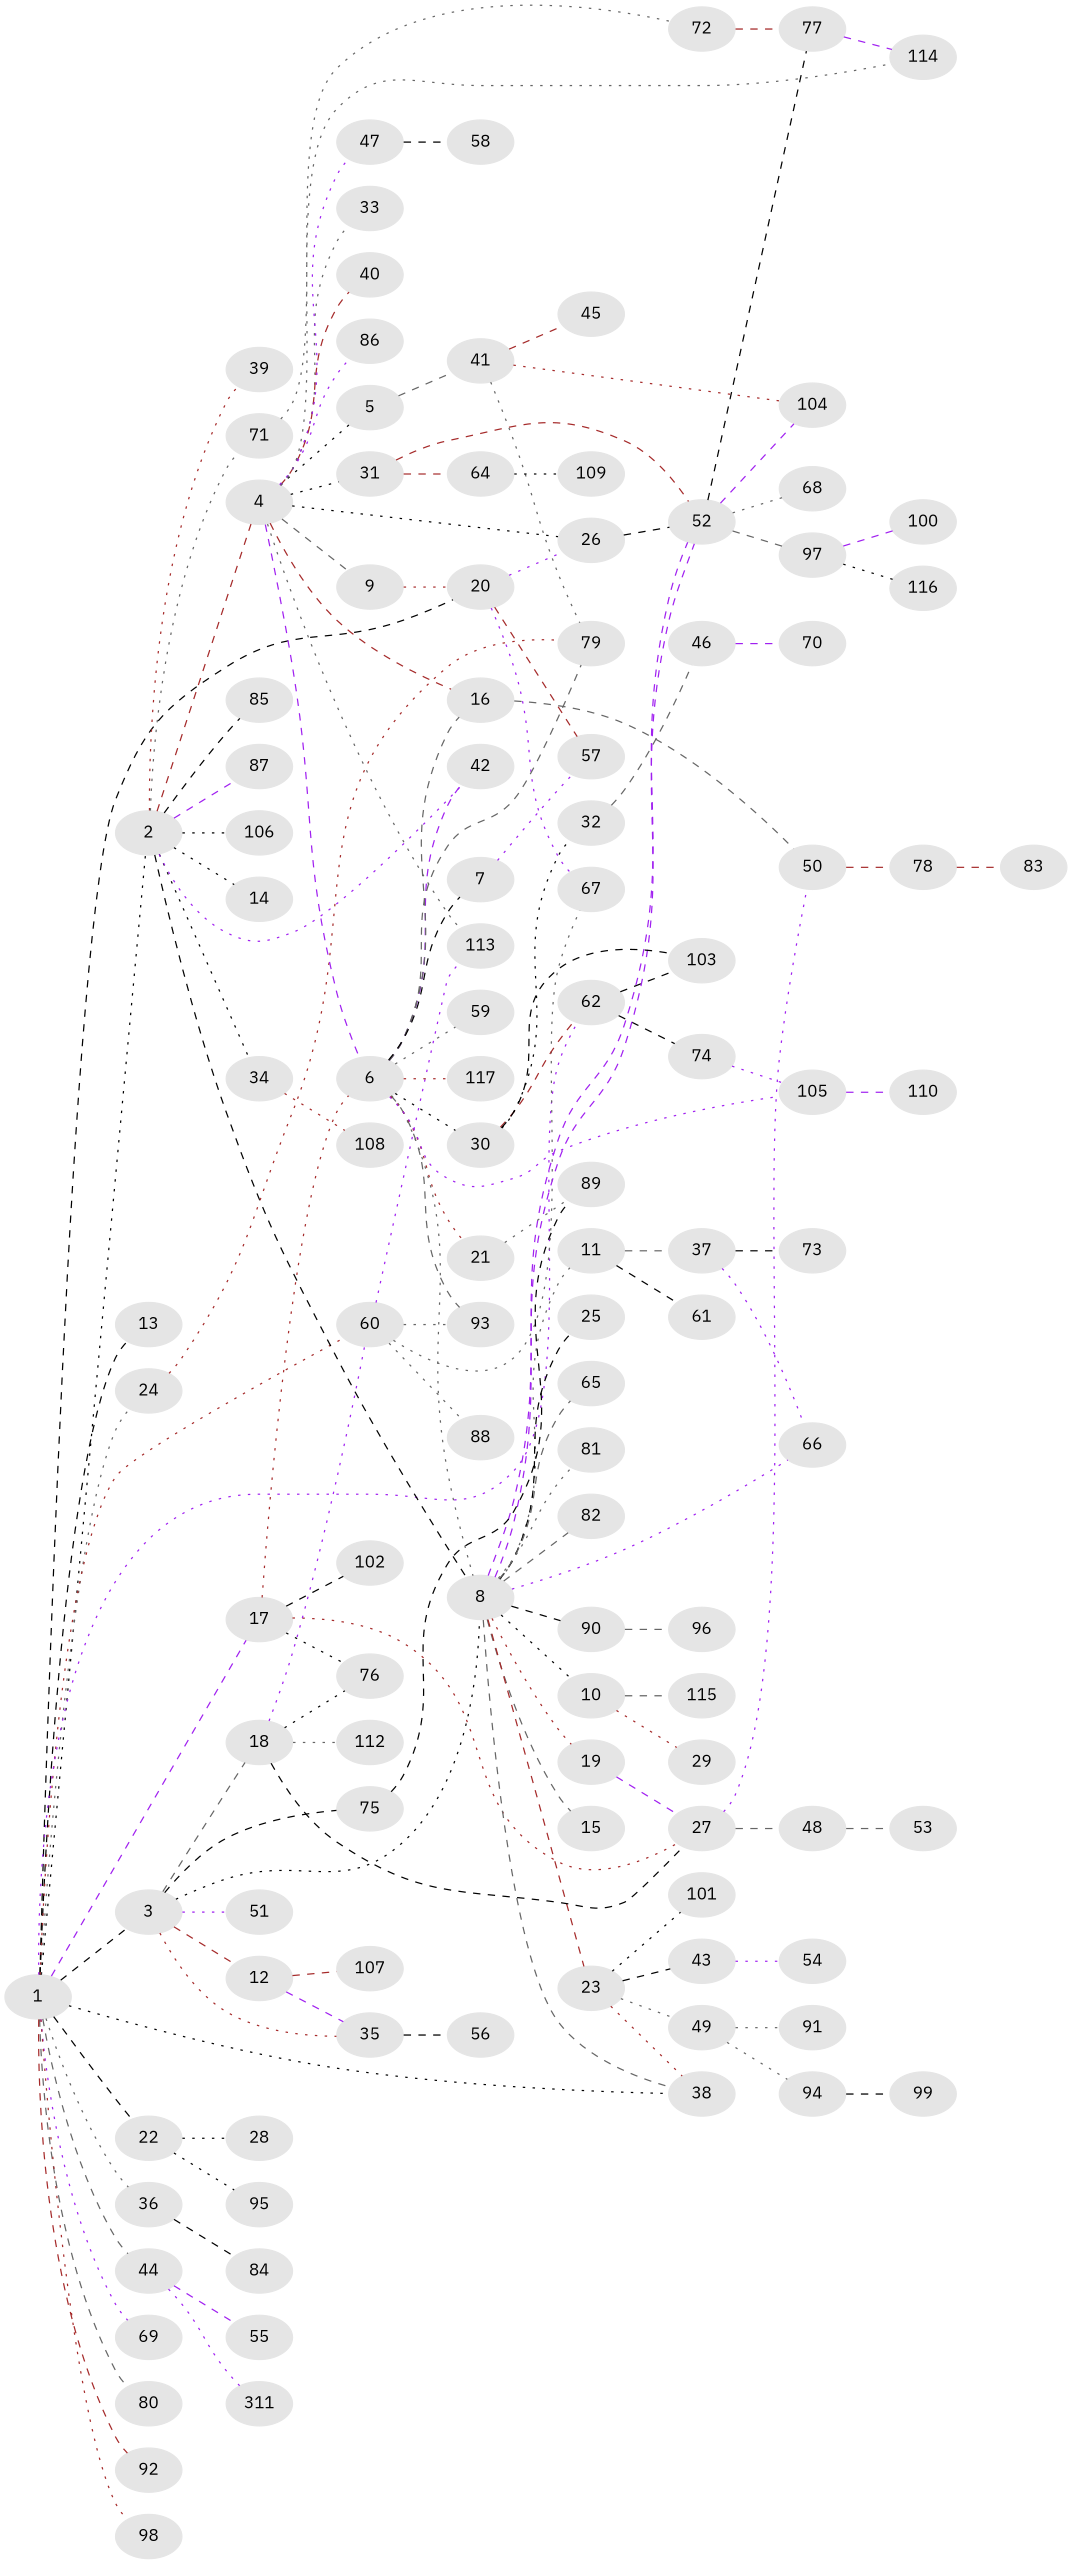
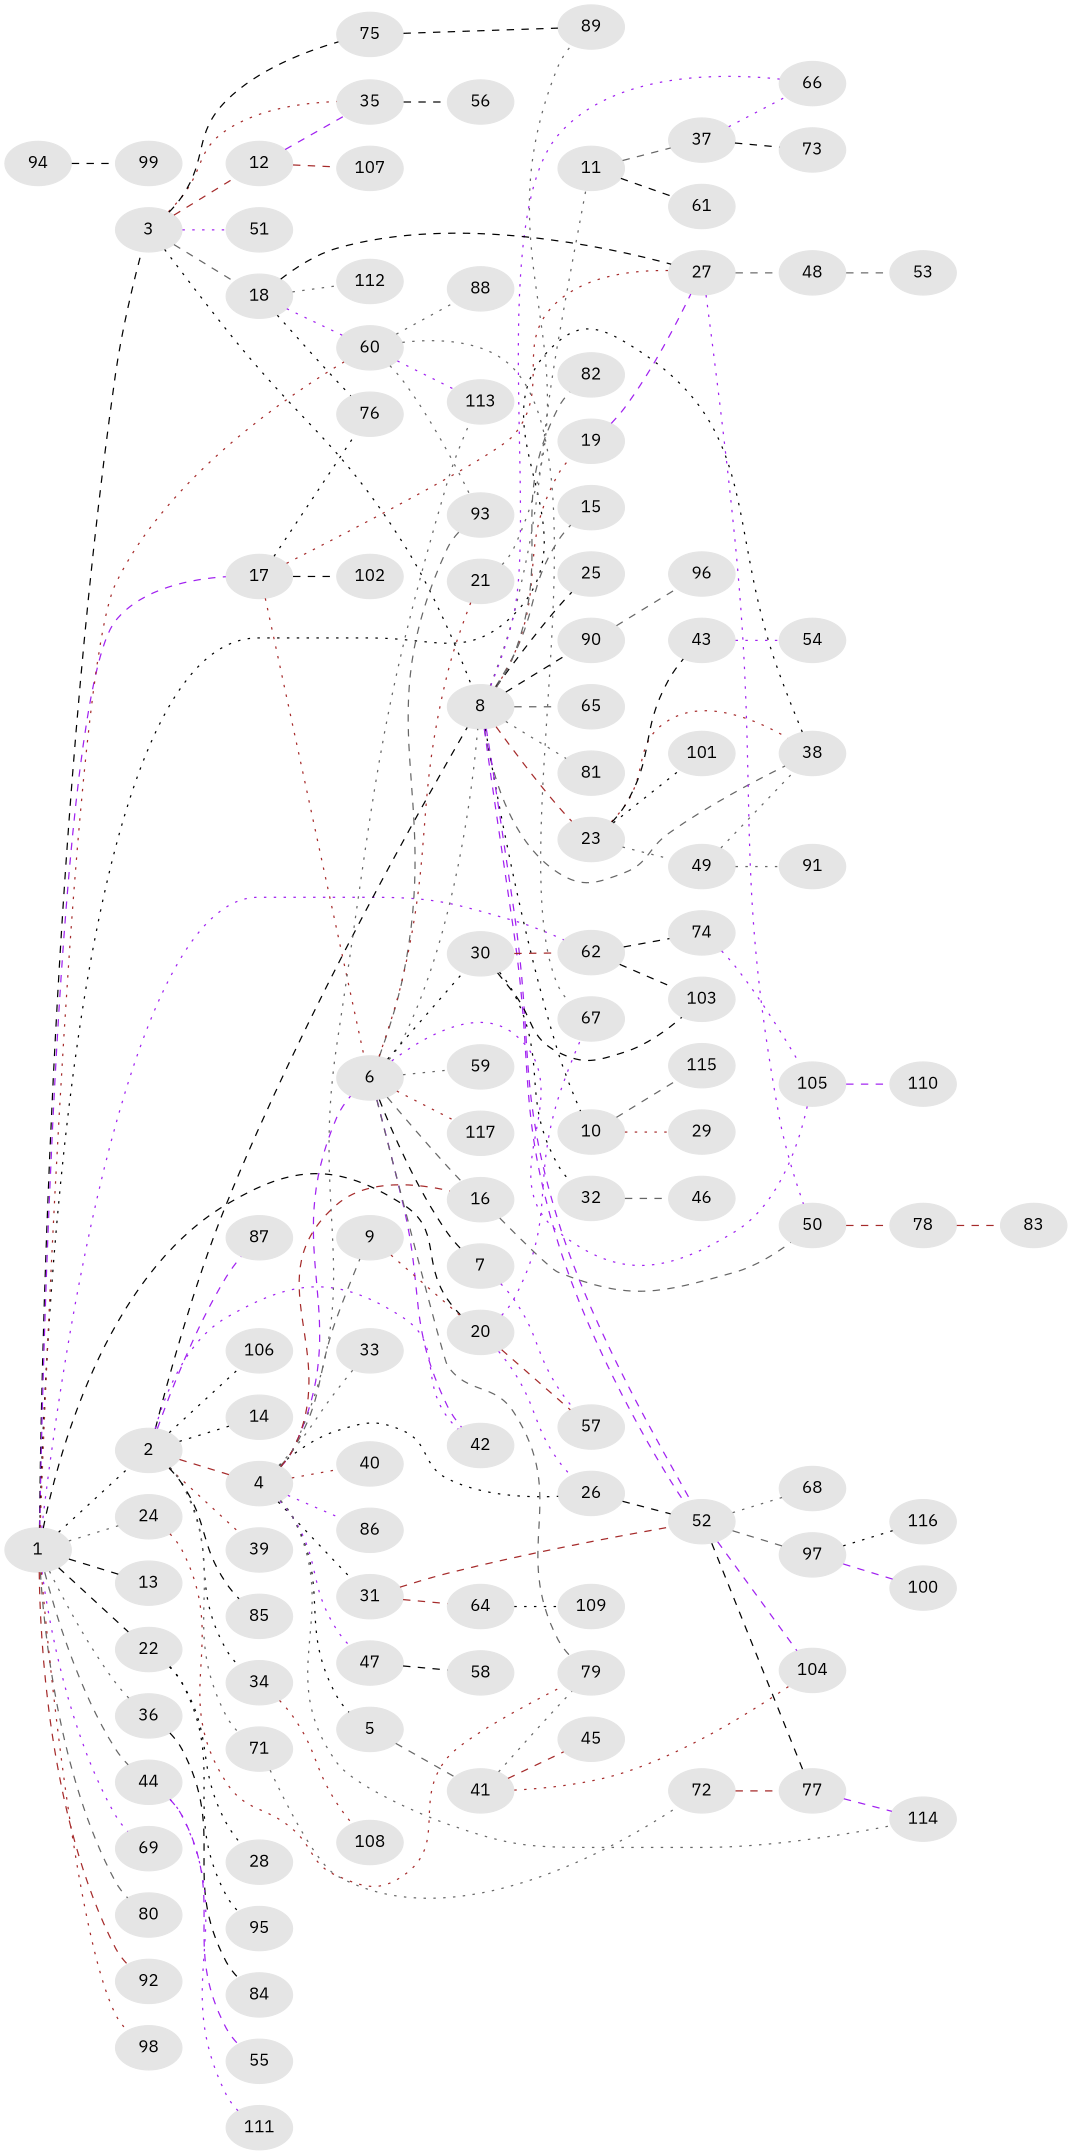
  graph {
    fontname="IBM Plex Sans"
    rankdir=LR
    node [color=gray90 fontname="IBM Plex Sans" style=filled]
    edge [color=black fontname="IBM Plex Sans" style=dotted]
    1
    2
    3
    13
    17
    20
    22
    24
    36
    38
    44
    60
    62
    69
    80
    92
    98
    4
    8
    14
    34
    39
    42
    71
    85
    87
    106
    12
    18
    35
    51
    75
    6
    27
    76
    102
    26
    57
    67
    28
    95
    79
    84
    55
-   111 [label=311]
+   111
    113
    93
    88
    103
    74
    5
    9
    16
    31
    33
    40
    47
    86
    114
    10
    11
    15
    19
    23
    25
    52
    65
    66
    81
    82
    90
    108
    72
    7
    21
    30
    59
    105
    117
    107
    112
    56
    89
    41
    50
    64
    58
    45
    104
    32
    110
    29
    115
    37
    61
    43
    49
    101
    68
    77
    97
    96
    73
    78
    48
    54
    91
    94
    53
    46
    109
-   70
    99
    83
    100
    116
    1 -- 2
    1 -- 3 [style=dashed]
    1 -- 13 [style=dashed]
    1 -- 17 [color=purple style=dashed]
    1 -- 20 [style=dashed]
    1 -- 22 [style=dashed]
    1 -- 24 [color=gray40]
    1 -- 36 [color=gray40]
    1 -- 38
    1 -- 44 [color=gray40 style=dashed]
    1 -- 60 [color=brown]
    1 -- 62 [color=purple]
    1 -- 69 [color=purple]
    1 -- 80 [color=gray40 style=dashed]
    1 -- 92 [color=brown style=dashed]
    1 -- 98 [color=brown]
    2 -- 4 [color=brown style=dashed]
    2 -- 8 [style=dashed]
    2 -- 14
    2 -- 34
    2 -- 39 [color=brown]
    2 -- 42 [color=purple]
    2 -- 71 [color=gray40]
    2 -- 85 [style=dashed]
    2 -- 87 [color=purple style=dashed]
    2 -- 106
    3 -- 8
    3 -- 12 [color=brown style=dashed]
    3 -- 18 [color=gray40 style=dashed]
    3 -- 35 [color=brown]
    3 -- 51 [color=purple]
    3 -- 75 [style=dashed]
    17 -- 6 [color=brown]
    17 -- 27 [color=brown]
    17 -- 76
    17 -- 102 [style=dashed]
    20 -- 26 [color=purple]
    20 -- 57 [color=brown style=dashed]
    20 -- 67 [color=purple]
    22 -- 28
    22 -- 95
    24 -- 79 [color=brown]
    36 -- 84 [style=dashed]
    44 -- 55 [color=purple style=dashed]
    44 -- 111 [color=purple]
    60 -- 67 [color=gray40]
    60 -- 113 [color=purple]
    60 -- 93 [color=gray40]
    60 -- 88 [color=gray40]
    62 -- 103 [style=dashed]
    62 -- 74 [style=dashed]
    4 -- 6 [color=purple style=dashed]
    4 -- 26
    4 -- 113 [color=gray40]
    4 -- 5
    4 -- 9 [color=gray40 style=dashed]
    4 -- 16 [color=brown style=dashed]
    4 -- 31
    4 -- 33 [color=gray40]
-   4 -- 40 [color=brown style=dashed]
+   4 -- 40 [color=brown]
    4 -- 47 [color=purple]
    4 -- 86 [color=purple]
    4 -- 114 [color=gray40]
    8 -- 38 [color=gray40 style=dashed]
    8 -- 10
    8 -- 11 [color=gray40]
    8 -- 15 [color=gray40 style=dashed]
    8 -- 19 [color=brown]
    8 -- 23 [color=brown style=dashed]
    8 -- 25 [style=dashed]
    8 -- 52 [color=purple style=dashed]
    8 -- 52 [color=purple style=dashed]
    8 -- 65 [color=gray40 style=dashed]
    8 -- 66 [color=purple]
    8 -- 81 [color=gray40]
    8 -- 82 [color=gray40 style=dashed]
    8 -- 90 [style=dashed]
    34 -- 108 [color=brown]
    71 -- 72 [color=gray40]
    12 -- 35 [color=purple style=dashed]
    12 -- 107 [color=brown style=dashed]
    18 -- 60 [color=purple]
    18 -- 27 [style=dashed]
    18 -- 76
    18 -- 112 [color=gray40]
    35 -- 56 [style=dashed]
    75 -- 89 [style=dashed]
    6 -- 8 [color=gray40]
    6 -- 42 [color=purple style=dashed]
    6 -- 79 [color=gray40 style=dashed]
    6 -- 93 [color=gray40 style=dashed]
    6 -- 16 [color=gray40 style=dashed]
    6 -- 7 [style=dashed]
    6 -- 21 [color=brown]
    6 -- 30
    6 -- 59 [color=gray40]
    6 -- 105 [color=purple]
    6 -- 117 [color=brown]
    27 -- 50 [color=purple]
    27 -- 48 [color=gray40 style=dashed]
    26 -- 52 [style=dashed]
    74 -- 105 [color=purple]
    5 -- 41 [color=gray40 style=dashed]
    9 -- 20 [color=brown]
    16 -- 50 [color=gray40 style=dashed]
    31 -- 52 [color=brown style=dashed]
    31 -- 64 [color=brown style=dashed]
    47 -- 58 [style=dashed]
    10 -- 29 [color=brown]
    10 -- 115 [color=gray40 style=dashed]
    11 -- 37 [color=gray40 style=dashed]
    11 -- 61 [style=dashed]
    19 -- 27 [color=purple style=dashed]
    23 -- 38 [color=brown]
    23 -- 43 [style=dashed]
    23 -- 49 [color=gray40]
    23 -- 101
    52 -- 104 [color=purple style=dashed]
    52 -- 68 [color=gray40]
    52 -- 77 [style=dashed]
    52 -- 97 [color=gray40 style=dashed]
    90 -- 96 [color=gray40 style=dashed]
    72 -- 77 [color=brown style=dashed]
    7 -- 57 [color=purple]
    21 -- 89 [color=gray40]
    30 -- 62 [color=brown style=dashed]
    30 -- 103 [style=dashed]
    30 -- 32
    105 -- 110 [color=purple style=dashed]
    41 -- 79 [color=gray40]
    41 -- 45 [color=brown style=dashed]
    41 -- 104 [color=brown]
    50 -- 78 [color=brown style=dashed]
    64 -- 109
    32 -- 46 [color=gray40 style=dashed]
    37 -- 66 [color=purple]
    37 -- 73 [style=dashed]
    43 -- 54 [color=purple]
    49 -- 91 [color=gray40]
-   49 -- 94 [color=gray40]
+   49 -- 38 [color=gray40]
    77 -- 114 [color=purple style=dashed]
    97 -- 100 [color=purple style=dashed]
    97 -- 116
    78 -- 83 [color=brown style=dashed]
    48 -- 53 [color=gray40 style=dashed]
    94 -- 99 [style=dashed]
-   46 -- 70 [color=purple style=dashed]
  }
